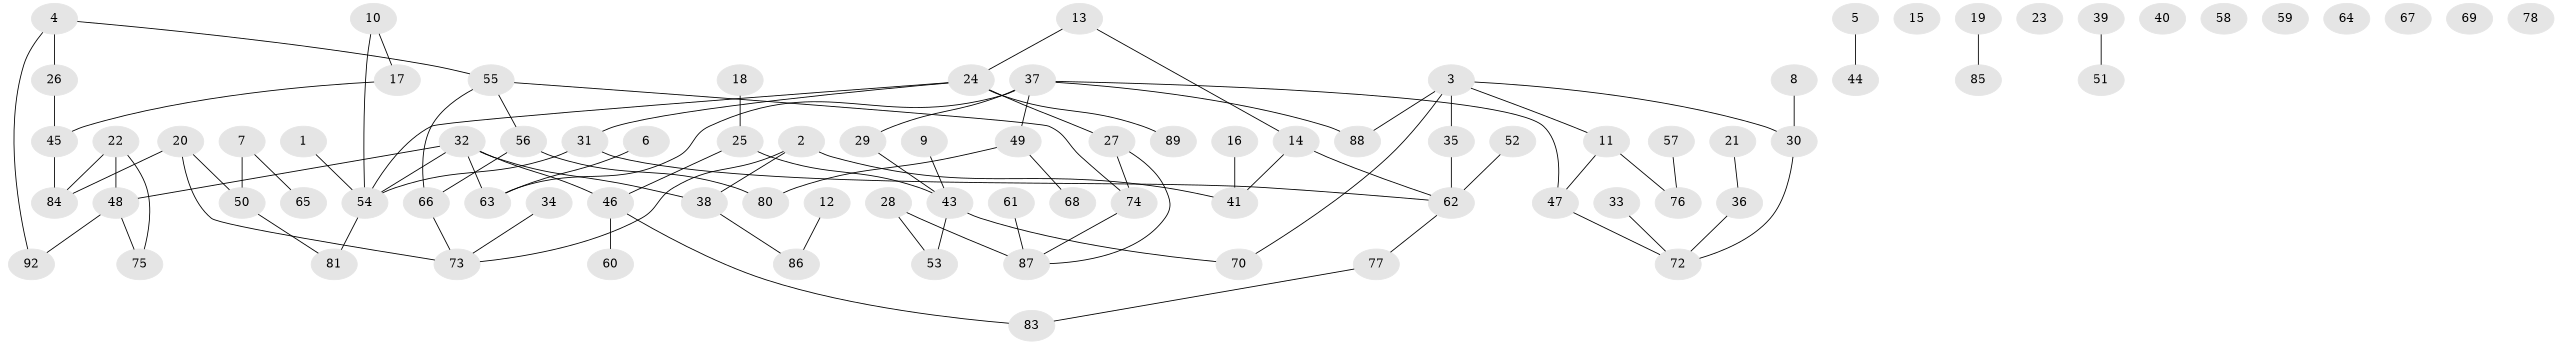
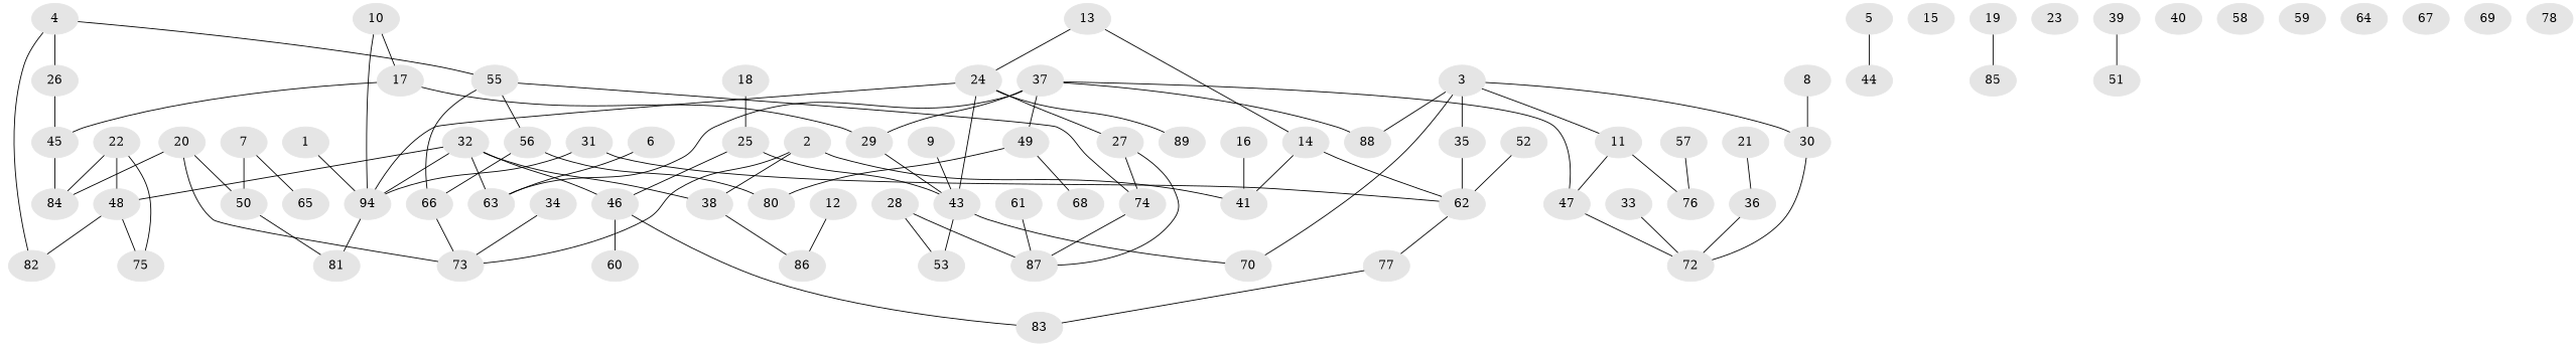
  graph {
    node [color=gray90 style=filled]
    1
-   54
+   54 [label=94]
    81
    2
    38
    41
    73
    86
    3
    11
    30
    35
    70
    88
    47
    76
    29
    43
    72
    62
    4
    26
    55
-   82 [label=92]
+   82
    45
    74
    56
    66
    5
    44
    6
    63
    7
    50
    65
    8
    9
    53
    10
    17
    12
    13
    14
    24
    27
    31
    89
    77
    15
    16
    84
    18
    25
    46
    19
    85
    20
    21
    36
    22
    48
    75
    23
    87
    60
    83
    28
    32
    33
    34
    37
    49
    68
    80
    39
    51
    40
    52
    57
    58
    59
    61
    64
    67
    69
    78
    1 -- 54
    54 -- 81
    2 -- 38
    2 -- 41
    2 -- 73
    38 -- 86
    3 -- 11
    3 -- 30
    3 -- 35
    3 -- 70
    3 -- 88
    11 -- 47
    11 -- 76
    30 -- 72
    35 -- 62
    47 -- 72
    29 -- 43
    43 -- 70
    43 -- 53
    62 -- 77
    4 -- 26
    4 -- 55
    4 -- 82
    26 -- 45
    55 -- 74
    55 -- 56
    55 -- 66
    45 -- 84
    74 -- 87
    56 -- 66
    56 -- 80
    66 -- 73
    5 -- 44
    6 -- 63
    7 -- 50
    7 -- 65
    50 -- 81
    8 -- 30
    9 -- 43
    10 -- 54
    10 -- 17
+   17 -- 29
    17 -- 45
    12 -- 86
    13 -- 14
    13 -- 24
    14 -- 41
    14 -- 62
    24 -- 54
    24 -- 27
-   24 -- 31
+   24 -- 43
    24 -- 89
    27 -- 74
    27 -- 87
    31 -- 54
    31 -- 62
    77 -- 83
    16 -- 41
    18 -- 25
    25 -- 43
    25 -- 46
    46 -- 60
    46 -- 83
    19 -- 85
    20 -- 73
    20 -- 50
    20 -- 84
    21 -- 36
    36 -- 72
    22 -- 84
    22 -- 48
    22 -- 75
    48 -- 82
    48 -- 75
    28 -- 53
    28 -- 87
    32 -- 54
    32 -- 38
    32 -- 63
    32 -- 46
    32 -- 48
    33 -- 72
    34 -- 73
    37 -- 88
    37 -- 47
    37 -- 29
    37 -- 63
    37 -- 49
    49 -- 68
    49 -- 80
    39 -- 51
    52 -- 62
    57 -- 76
    61 -- 87
  }
